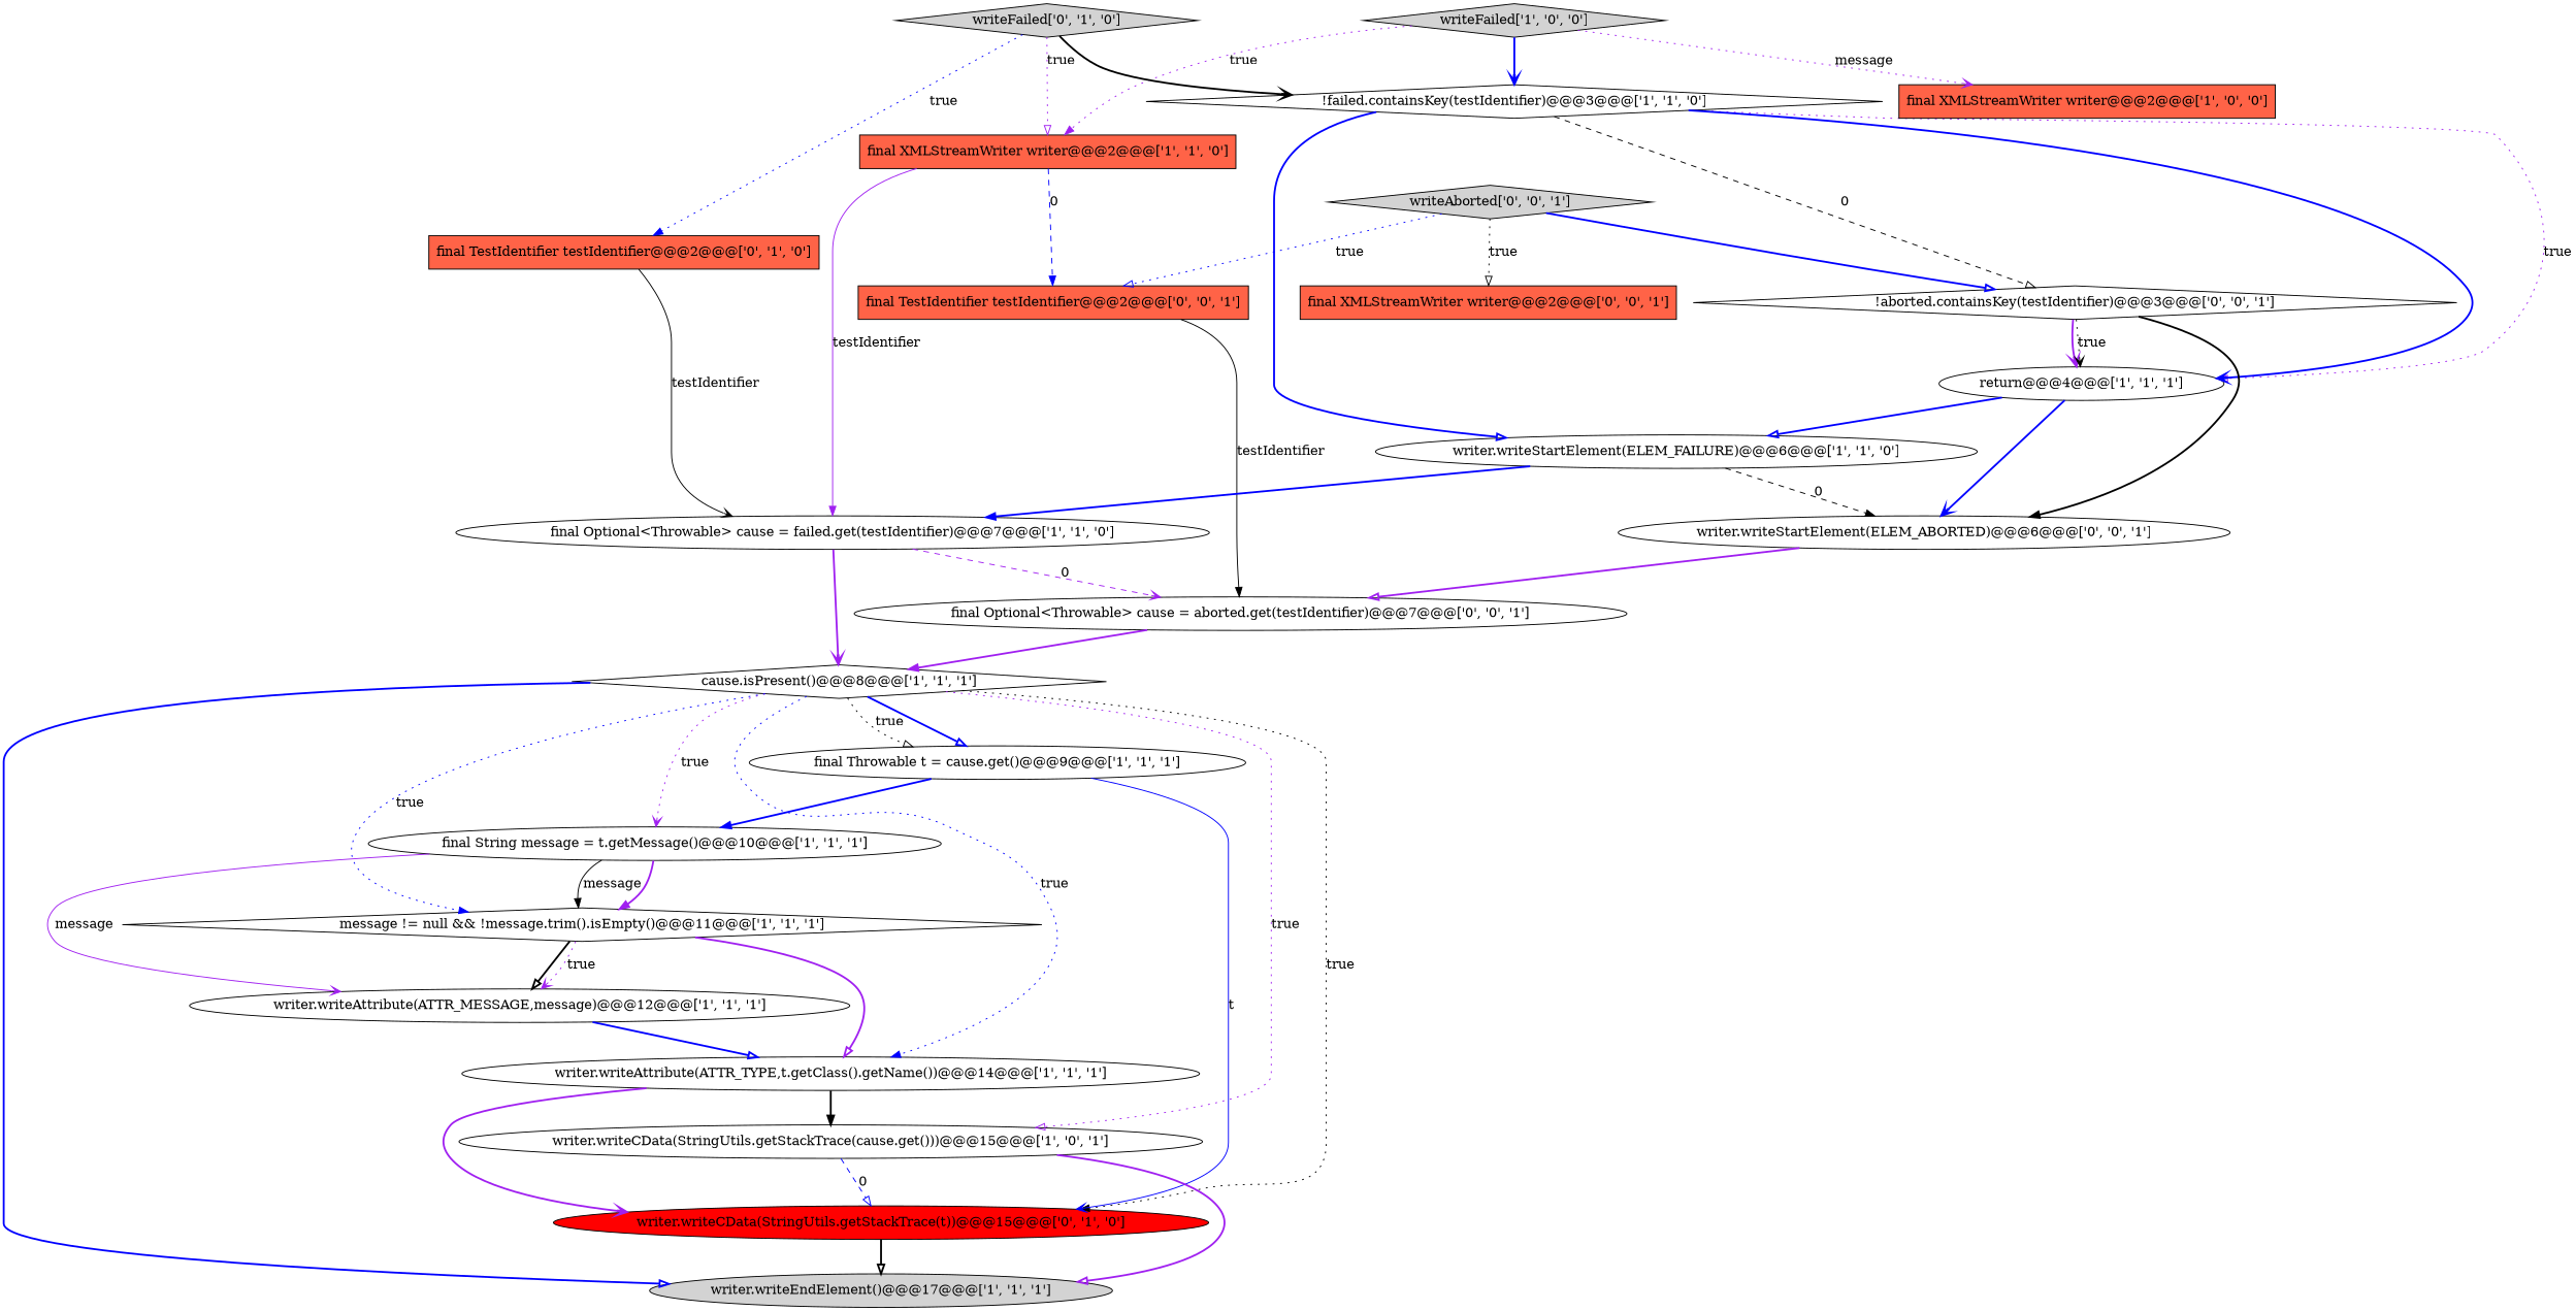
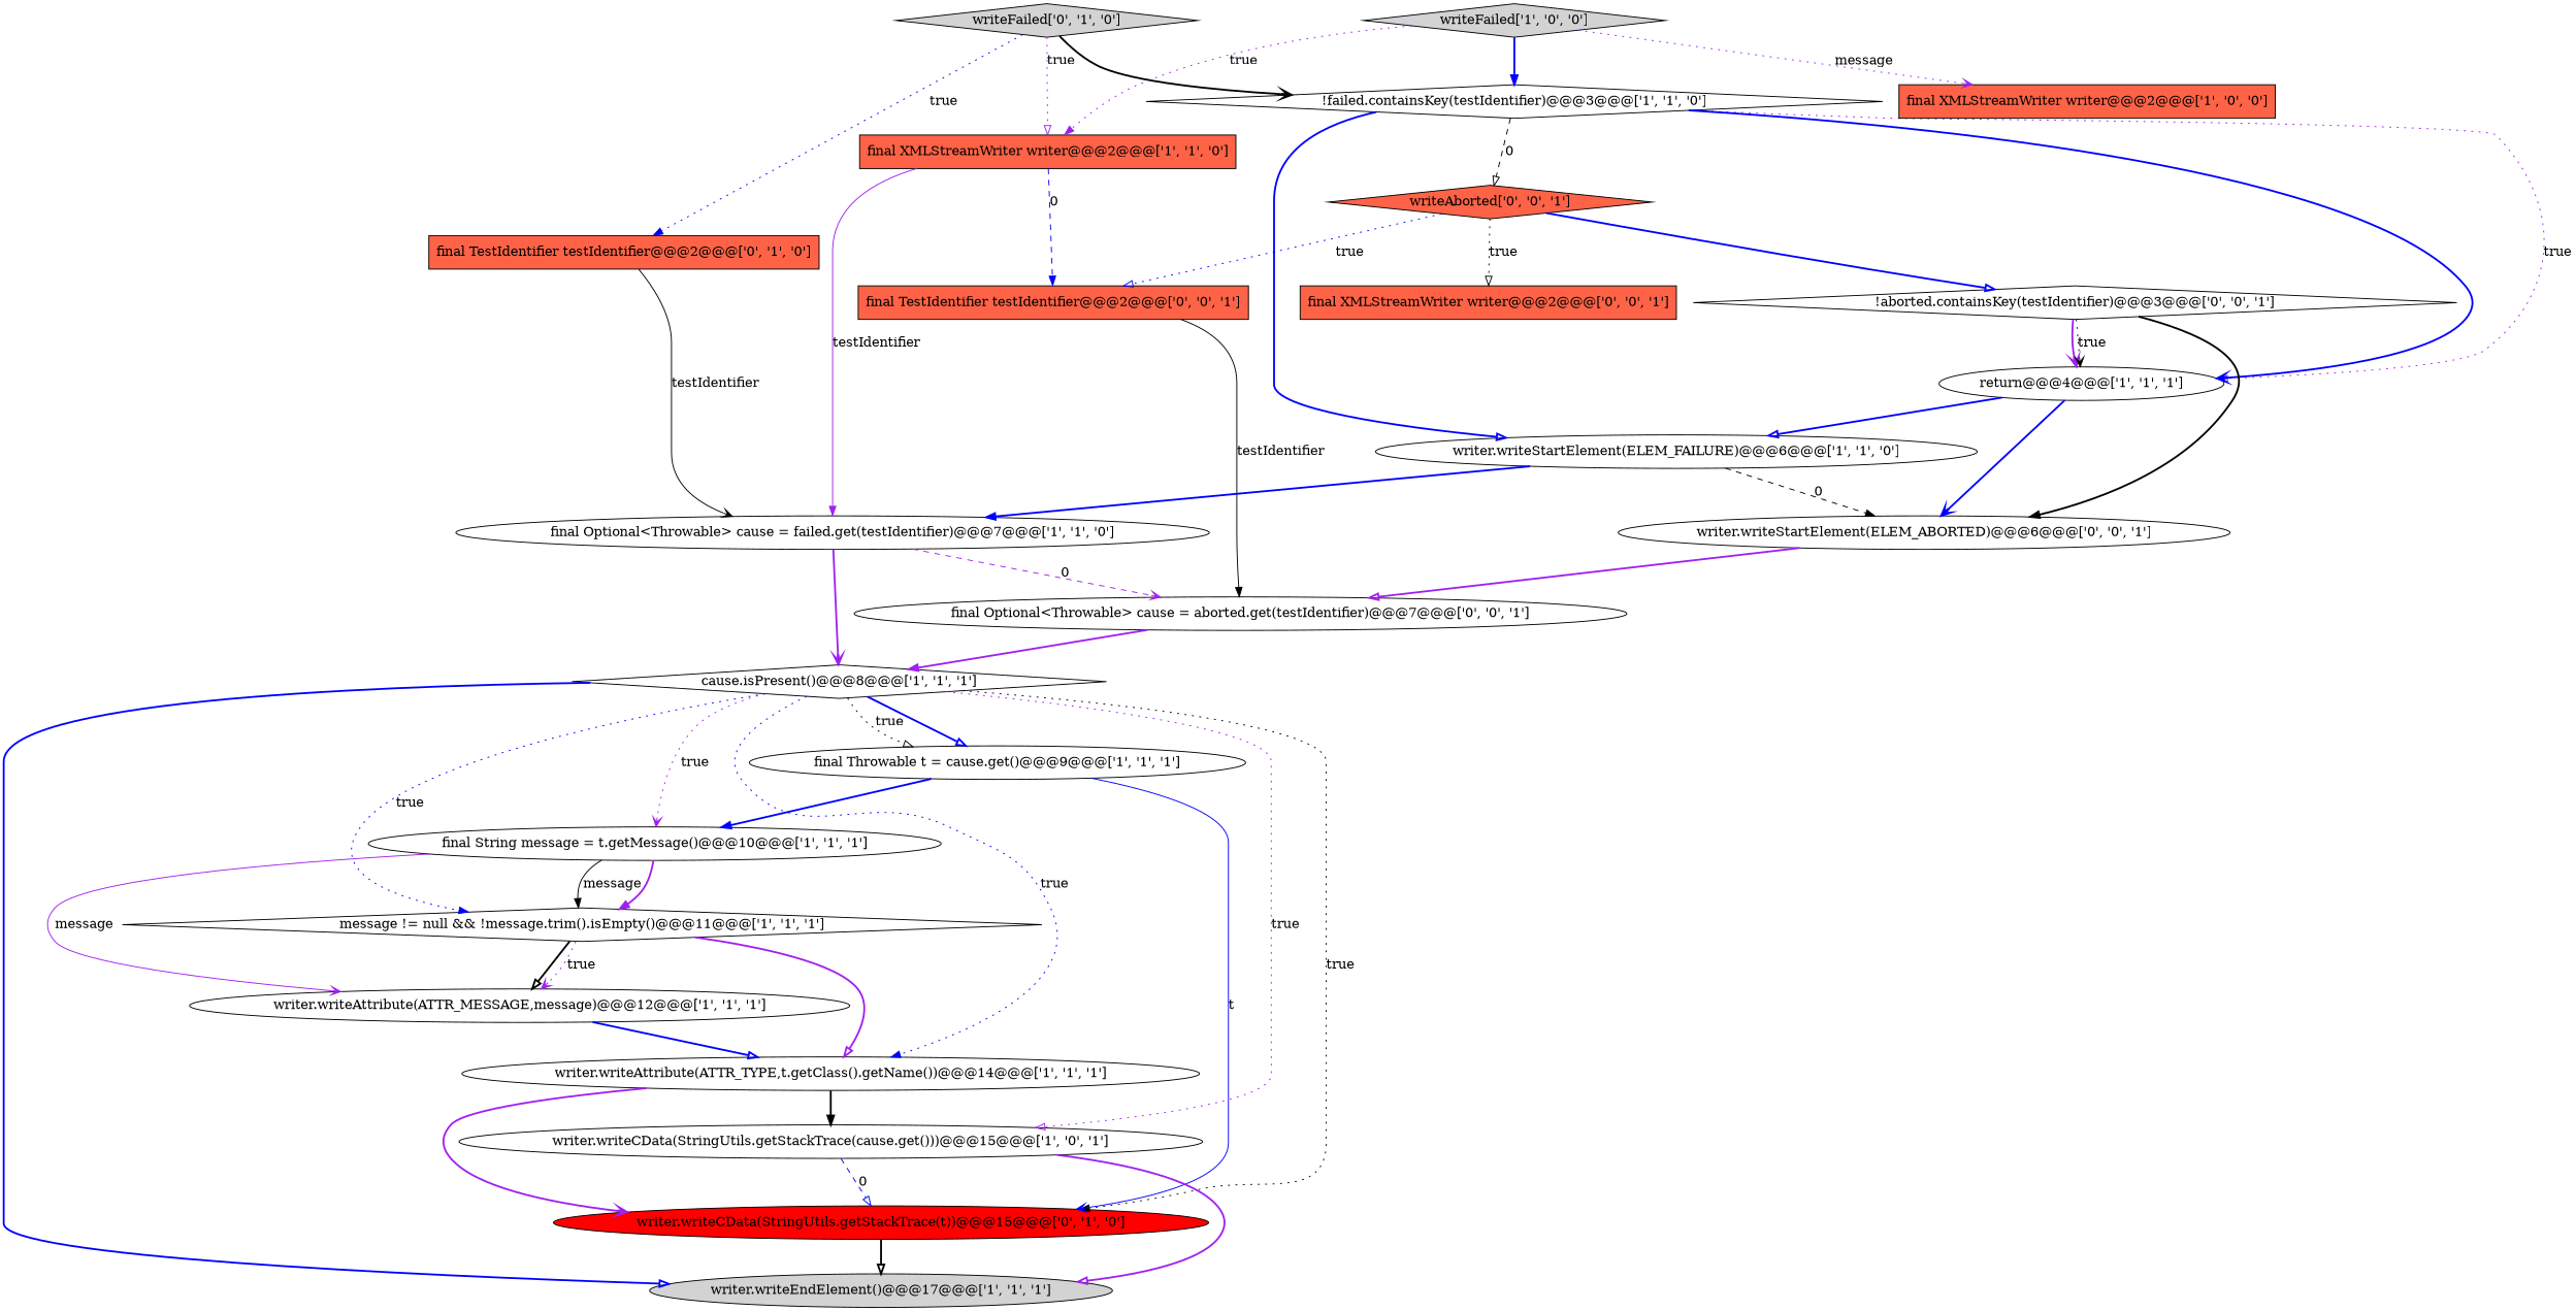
  digraph {
    node [fillcolor=white shape=ellipse style=filled]
    edge [arrowhead=onormal color=blue style=bold]
    n1 [fillcolor=tomato label="final XMLStreamWriter writer@@@2@@@['1', '1', '0']" shape=box]
    n2 [fillcolor=tomato label="final TestIdentifier testIdentifier@@@2@@@['0', '0', '1']" shape=box]
    n3 [label="final Optional<Throwable> cause = failed.get(testIdentifier)@@@7@@@['1', '1', '0']"]
    n4 [label="final Optional<Throwable> cause = aborted.get(testIdentifier)@@@7@@@['0', '0', '1']"]
    n5 [label="cause.isPresent()@@@8@@@['1', '1', '1']" shape=diamond]
    n6 [label="!failed.containsKey(testIdentifier)@@@3@@@['1', '1', '0']" shape=diamond]
    n7 [label="return@@@4@@@['1', '1', '1']"]
    n8 [label="!aborted.containsKey(testIdentifier)@@@3@@@['0', '0', '1']" shape=diamond]
    n9 [label="writer.writeStartElement(ELEM_FAILURE)@@@6@@@['1', '1', '0']"]
    n10 [label="writer.writeStartElement(ELEM_ABORTED)@@@6@@@['0', '0', '1']"]
    n11 [fillcolor=tomato label="final XMLStreamWriter writer@@@2@@@['0', '0', '1']" shape=box]
    n12 [label="final Throwable t = cause.get()@@@9@@@['1', '1', '1']"]
    n13 [fillcolor=red label="writer.writeCData(StringUtils.getStackTrace(t))@@@15@@@['0', '1', '0']"]
    n14 [label="final String message = t.getMessage()@@@10@@@['1', '1', '1']"]
    n15 [label="message != null && !message.trim().isEmpty()@@@11@@@['1', '1', '1']" shape=diamond]
    n16 [label="writer.writeAttribute(ATTR_TYPE,t.getClass().getName())@@@14@@@['1', '1', '1']"]
    n17 [fillcolor=lightgray label="writer.writeEndElement()@@@17@@@['1', '1', '1']"]
    n18 [label="writer.writeCData(StringUtils.getStackTrace(cause.get()))@@@15@@@['1', '0', '1']"]
    n19 [fillcolor=lightgray label="writeFailed['1', '0', '0']" shape=diamond]
    n20 [fillcolor=tomato label="final XMLStreamWriter writer@@@2@@@['1', '0', '0']" shape=box]
    n21 [label="writer.writeAttribute(ATTR_MESSAGE,message)@@@12@@@['1', '1', '1']"]
-   n22 [fillcolor=lightgray label="writeAborted['0', '0', '1']" shape=diamond]
+   n22 [fillcolor=tomato label="writeAborted['0', '0', '1']" shape=diamond]
    n23 [fillcolor=tomato label="final TestIdentifier testIdentifier@@@2@@@['0', '1', '0']" shape=box]
    n24 [fillcolor=lightgray label="writeFailed['0', '1', '0']" shape=diamond]
    n1 -> n2 [arrowhead=normal label=0 style=dashed]
    n1 -> n3 [arrowhead=normal color=purple label=testIdentifier style=solid]
    n2 -> n4 [arrowhead=normal color=black label=testIdentifier style=solid]
    n3 -> n4 [arrowhead=vee color=purple label=0 style=dashed]
    n3 -> n5 [arrowhead=vee color=purple]
    n4 -> n5 [arrowhead=normal color=purple]
    n5 -> n12
    n5 -> n12 [color=black label=true style=dotted]
    n5 -> n13 [arrowhead=normal color=black label=true style=dotted]
    n5 -> n14 [arrowhead=vee color=purple label=true style=dotted]
    n5 -> n15 [arrowhead=normal label=true style=dotted]
    n5 -> n16 [arrowhead=normal label=true style=dotted]
    n5 -> n17
    n5 -> n18 [color=purple label=true style=dotted]
    n6 -> n7 [color=purple label=true style=dotted]
    n6 -> n7 [arrowhead=vee]
-   n6 -> n8 [color=black label=0 style=dashed]
+   n6 -> n22 [color=black label=0 style=dashed]
    n6 -> n9
    n7 -> n9
    n7 -> n10 [arrowhead=vee]
    n8 -> n7 [arrowhead=vee color=purple]
    n8 -> n7 [arrowhead=vee color=black label=true style=dotted]
    n8 -> n10 [arrowhead=normal color=black]
    n9 -> n3 [arrowhead=normal]
    n9 -> n10 [arrowhead=normal color=black label=0 style=dashed]
    n10 -> n4 [color=purple]
    n12 -> n13 [arrowhead=vee label=t style=solid]
    n12 -> n14 [arrowhead=normal]
    n13 -> n17 [color=black]
    n14 -> n15 [arrowhead=normal color=black label=message style=solid]
    n14 -> n15 [arrowhead=normal color=purple]
    n14 -> n21 [arrowhead=vee color=purple label=message style=solid]
    n15 -> n16 [color=purple]
    n15 -> n21 [color=black]
    n15 -> n21 [arrowhead=vee color=purple label=true style=dotted]
    n16 -> n13 [arrowhead=vee color=purple]
    n16 -> n18 [arrowhead=normal color=black]
    n18 -> n13 [label=0 style=dashed]
    n18 -> n17 [color=purple]
    n19 -> n1 [arrowhead=normal color=purple label=true style=dotted]
-   n19 -> n6 [arrowhead=vee]
+   n19 -> n6 [arrowhead=normal]
    n19 -> n20 [arrowhead=vee color=purple label=message style=dotted]
    n21 -> n16
    n22 -> n2 [label=true style=dotted]
    n22 -> n8
    n22 -> n11 [color=black label=true style=dotted]
    n23 -> n3 [arrowhead=vee color=black label=testIdentifier style=solid]
    n24 -> n1 [color=purple label=true style=dotted]
    n24 -> n6 [arrowhead=vee color=black]
    n24 -> n23 [arrowhead=normal label=true style=dotted]
  }
